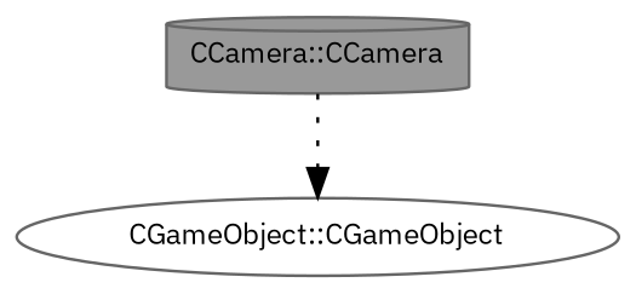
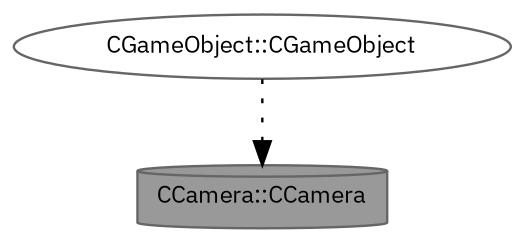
  digraph {
    rankdir=TB
    fontname="IBM Plex Sans"
    node [fontname="IBM Plex Sans" fontsize=10 style=filled]
    n1 [color=gray40 fillcolor=grey60 fontcolor=black height=0.2 label="CCamera::CCamera" shape=cylinder width=0.4]
    n2 [color=grey40 fillcolor=white height=0.2 label="CGameObject::CGameObject" shape=ellipse width=0.4]
-   n1 -> n2 [color=black fontname="IBM Plex Sans" fontsize=10 labelfontname=Helvetica labelfontsize=10 style=dotted]
+   n2 -> n1 [color=black fontname="IBM Plex Sans" fontsize=10 labelfontname=Helvetica labelfontsize=10 style=dotted]
  }
